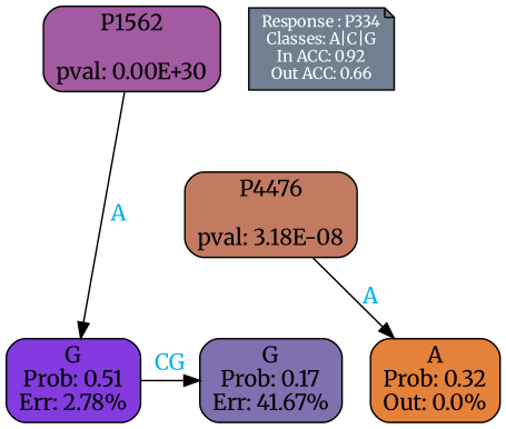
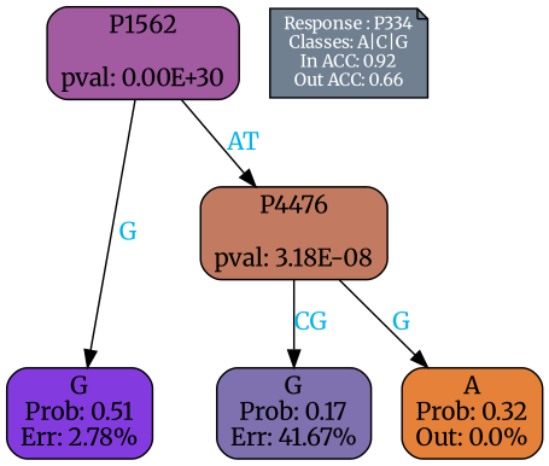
  digraph {
    fontname=Merriweather
    ranksep=equally
    splines=polylines
    node [color=black fontname=Merriweather shape=box style="filled, rounded"]
    edge [fontcolor=deepskyblue2 fontname=Merriweather]
    n1 [fillcolor="#e58139" label="A\nProb: 0.32\nOut: 0.0%"]
    n2 [fillcolor="#7f70af" label="G\nProb: 0.17\nErr: 41.67%"]
    n3 [fillcolor="#833be0" label="G\nProb: 0.51\nErr: 2.78%"]
    n4 [align=left fillcolor=slategray fontcolor=white fontsize=10 label="Response : P334\nClasses: A|C|G\nIn ACC: 0.92\nOut ACC: 0.66\n" shape=note style=filled]
    n5 [fillcolor="#a25aa1" label="P1562\n\npval: 0.00E+30"]
    n6 [fillcolor="#c27b61" label="P4476\n\npval: 3.18E-08"]
    subgraph sub_1 {
      rank=same
      n1
      n2
      n3
    }
    subgraph sub_2 {
      rank=same
      n4
      n5
    }
-   n5 -> n3 [label=A]
-   n6 -> n1 [label=A]
-   n3 -> n2 [label=CG]
+   n5 -> n3 [label=G]
+   n5 -> n6 [label=AT]
+   n6 -> n1 [label=G]
+   n6 -> n2 [label=CG]
  }
